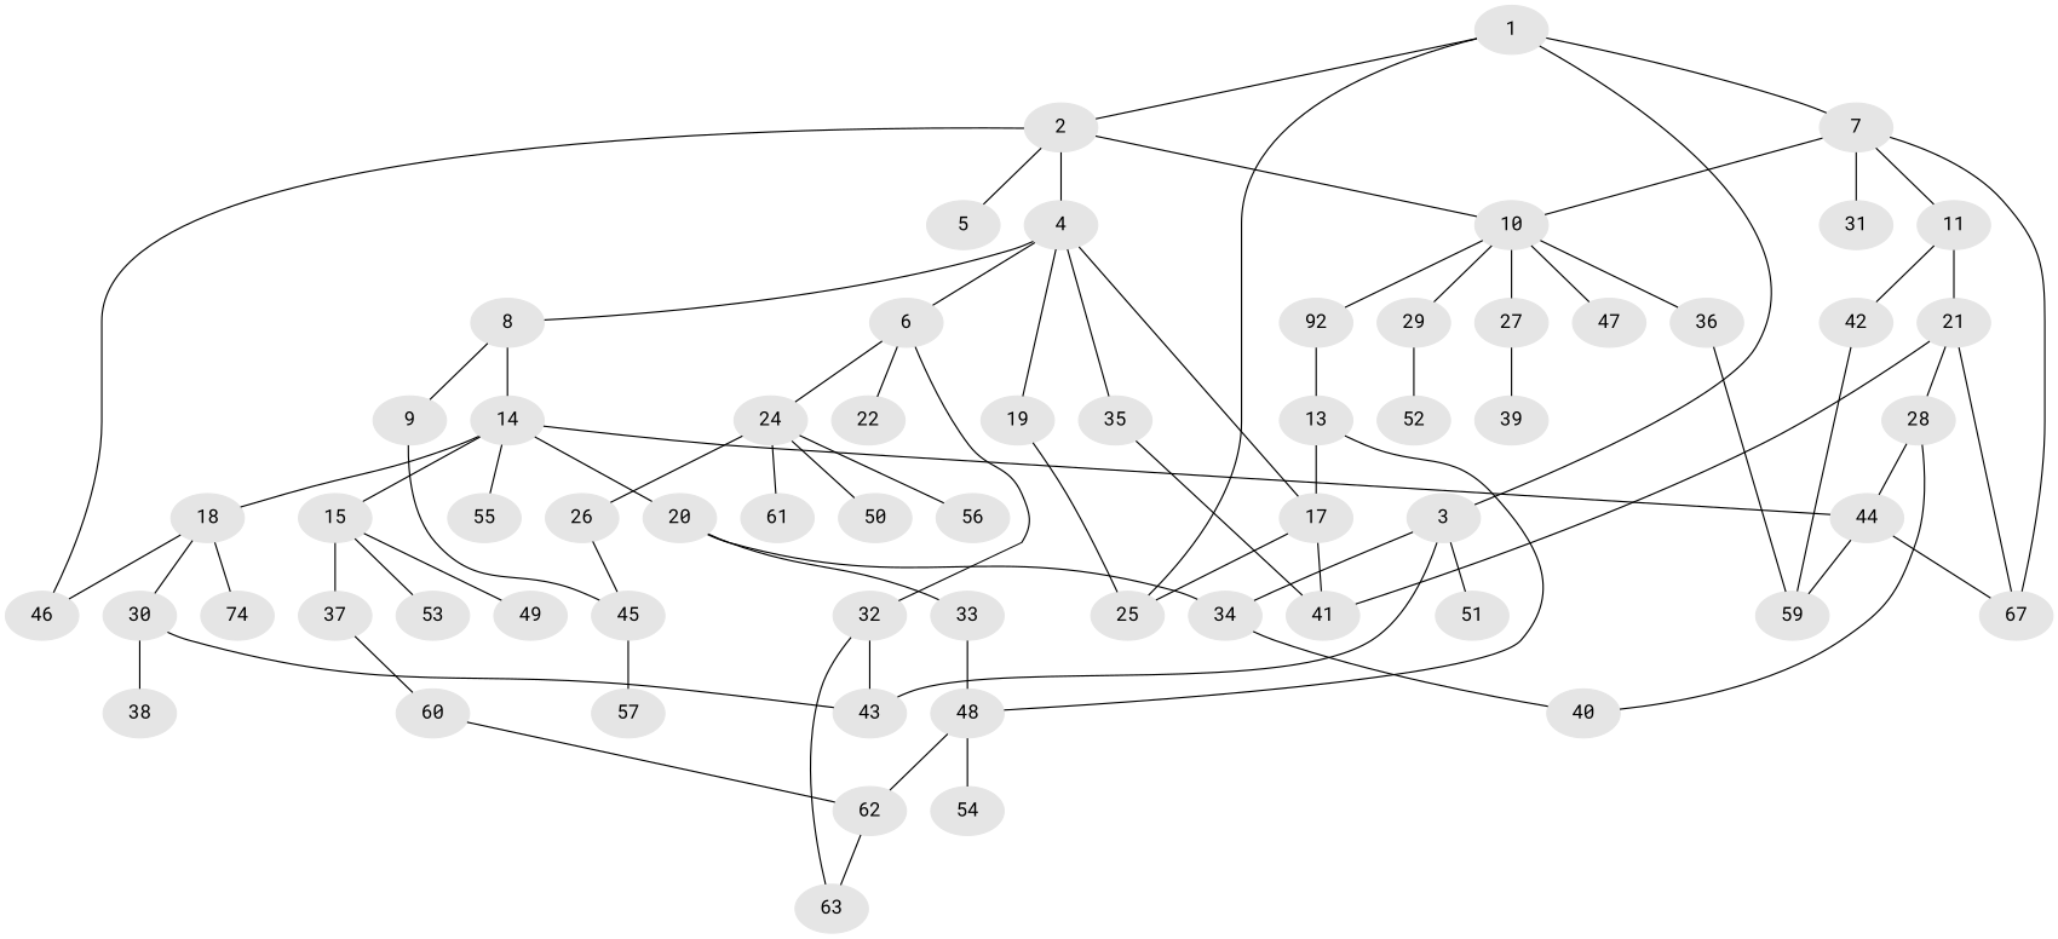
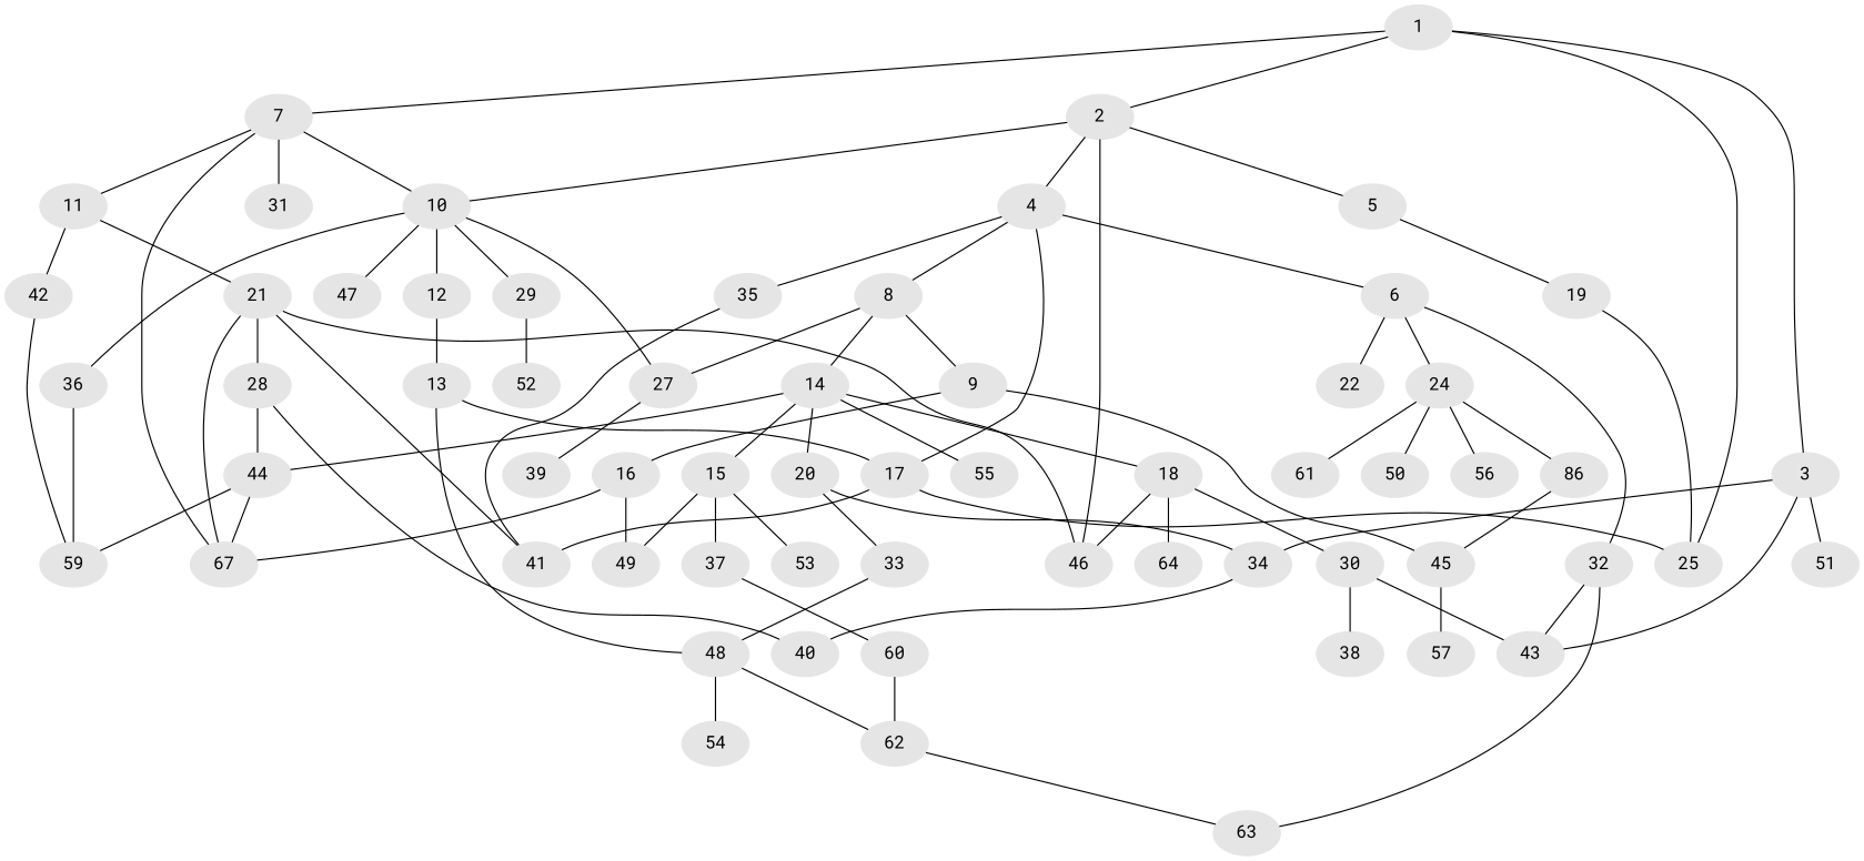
  graph {
    fontname="Roboto Mono"
    node [color=gray90 fontname="Roboto Mono" style=filled]
    edge [fontname="Roboto Mono"]
    1
    2
    3
    7
    25
    4
    5
    10
    46
    34
    43
    51
    11
    31
    n15 [label=67]
    6
    8
    17
    19
    35
    27
-   12 [label=92]
+   12
    29
    36
    47
    40
    22
    24
    32
    9
    14
    41
-   26
+   26 [label=86]
    50
    56
    61
    63
    21
    42
+   16
    45
    15
    18
    20
    44
    55
    39
    49
    57
    13
    52
    59
    28
    48
    54
    62
    37
    53
    30
-   64 [label=74]
+   64
    33
    60
    38
    1 -- 2
    1 -- 3
    1 -- 7
    1 -- 25
    2 -- 4
    2 -- 5
    2 -- 10
    2 -- 46
    3 -- 34
    3 -- 43
    3 -- 51
    7 -- 10
    7 -- 11
    7 -- 31
    7 -- n15
    4 -- 6
    4 -- 8
    4 -- 17
-   4 -- 19
+   5 -- 19
    4 -- 35
    10 -- 27
    10 -- 12
    10 -- 29
    10 -- 36
    10 -- 47
    34 -- 40
    11 -- 21
    11 -- 42
    6 -- 22
    6 -- 24
    6 -- 32
+   8 -- 27
    8 -- 9
    8 -- 14
    17 -- 25
    17 -- 41
    19 -- 25
    35 -- 41
    27 -- 39
    12 -- 13
    29 -- 52
    36 -- 59
    24 -- 26
    24 -- 50
    24 -- 56
    24 -- 61
    32 -- 43
    32 -- 63
+   9 -- 16
    9 -- 45
    14 -- 15
    14 -- 18
    14 -- 20
    14 -- 44
    14 -- 55
    26 -- 45
+   21 -- 46
    21 -- n15
    21 -- 41
    21 -- 28
    42 -- 59
+   16 -- n15
+   16 -- 49
    45 -- 57
    15 -- 49
    15 -- 37
    15 -- 53
    18 -- 46
    18 -- 30
    18 -- 64
    20 -- 34
    20 -- 33
    44 -- n15
    44 -- 59
    13 -- 17
    13 -- 48
    28 -- 40
    28 -- 44
    48 -- 54
    48 -- 62
    62 -- 63
    37 -- 60
    30 -- 43
    30 -- 38
    33 -- 48
    60 -- 62
  }
